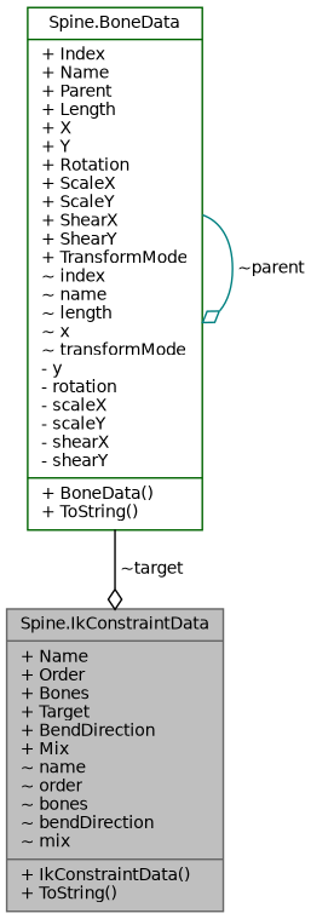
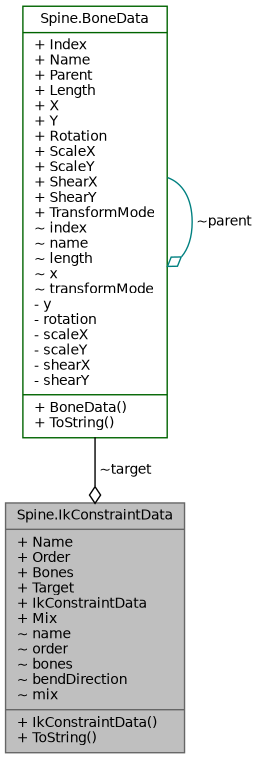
  digraph {
    node [fontname=Helvetica fontsize=10 shape=record style=filled]
    edge [arrowhead=odiamond fontname=Helvetica fontsize=10 labelfontname=Helvetica labelfontsize=10 style=solid]
-   n1 [color=gray40 fillcolor=grey75 fontcolor=black height=0.2 label="{Spine.IkConstraintData\n|+ Name\l+ Order\l+ Bones\l+ Target\l+ BendDirection\l+ Mix\l~ name\l~ order\l~ bones\l~ bendDirection\l~ mix\l|+ IkConstraintData()\l+ ToString()\l}" width=0.4]
+   n1 [color=gray40 fillcolor=grey75 fontcolor=black height=0.2 label="{Spine.IkConstraintData\n|+ Name\l+ Order\l+ Bones\l+ Target\l+ IkConstraintData\l+ Mix\l~ name\l~ order\l~ bones\l~ bendDirection\l~ mix\l|+ IkConstraintData()\l+ ToString()\l}" width=0.4]
    n2 [color=darkgreen fillcolor=white height=0.2 label="{Spine.BoneData\n|+ Index\l+ Name\l+ Parent\l+ Length\l+ X\l+ Y\l+ Rotation\l+ ScaleX\l+ ScaleY\l+ ShearX\l+ ShearY\l+ TransformMode\l~ index\l~ name\l~ length\l~ x\l~ transformMode\l- y\l- rotation\l- scaleX\l- scaleY\l- shearX\l- shearY\l|+ BoneData()\l+ ToString()\l}" width=0.4]
    n2 -> n1 [color=black label=" ~target"]
    n2 -> n2 [color=teal label=" ~parent"]
  }
